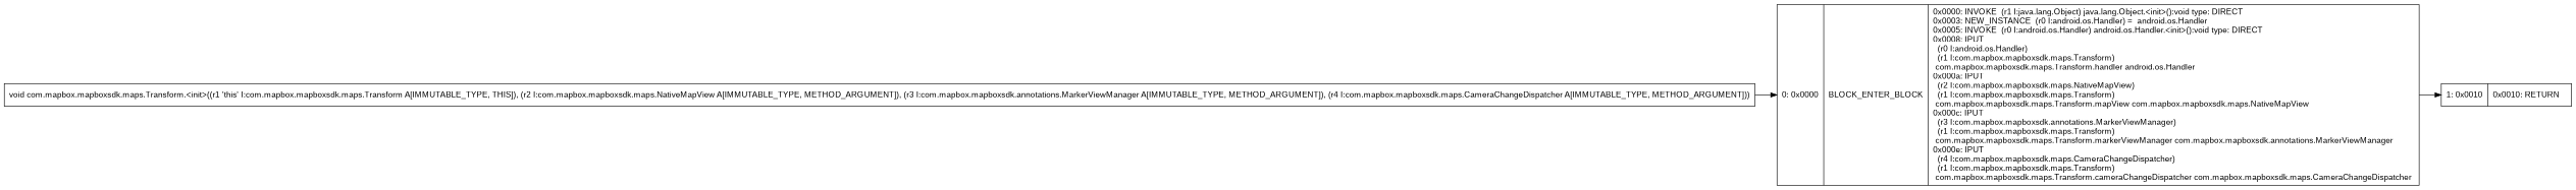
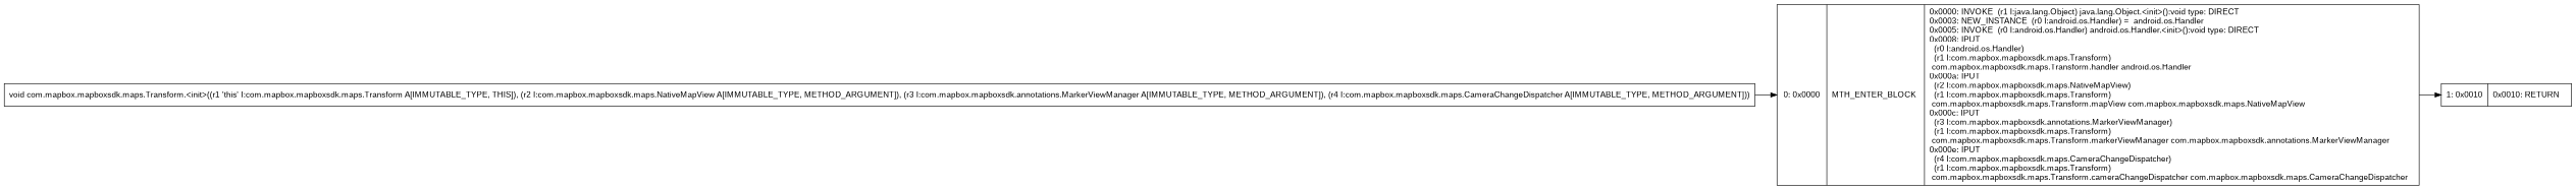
  digraph {
    rankdir=LR
    fontname="Liberation Sans"
    node [shape=record fontname="Liberation Sans"]
    edge [fontname="Liberation Sans"]
-   n1 [label="{0\:\ 0x0000|BLOCK_ENTER_BLOCK\l|0x0000: INVOKE  (r1 I:java.lang.Object) java.lang.Object.\<init\>():void type: DIRECT \l0x0003: NEW_INSTANCE  (r0 I:android.os.Handler) =  android.os.Handler \l0x0005: INVOKE  (r0 I:android.os.Handler) android.os.Handler.\<init\>():void type: DIRECT \l0x0008: IPUT  \l  (r0 I:android.os.Handler)\l  (r1 I:com.mapbox.mapboxsdk.maps.Transform)\l com.mapbox.mapboxsdk.maps.Transform.handler android.os.Handler \l0x000a: IPUT  \l  (r2 I:com.mapbox.mapboxsdk.maps.NativeMapView)\l  (r1 I:com.mapbox.mapboxsdk.maps.Transform)\l com.mapbox.mapboxsdk.maps.Transform.mapView com.mapbox.mapboxsdk.maps.NativeMapView \l0x000c: IPUT  \l  (r3 I:com.mapbox.mapboxsdk.annotations.MarkerViewManager)\l  (r1 I:com.mapbox.mapboxsdk.maps.Transform)\l com.mapbox.mapboxsdk.maps.Transform.markerViewManager com.mapbox.mapboxsdk.annotations.MarkerViewManager \l0x000e: IPUT  \l  (r4 I:com.mapbox.mapboxsdk.maps.CameraChangeDispatcher)\l  (r1 I:com.mapbox.mapboxsdk.maps.Transform)\l com.mapbox.mapboxsdk.maps.Transform.cameraChangeDispatcher com.mapbox.mapboxsdk.maps.CameraChangeDispatcher \l}"]
+   n1 [label="{0\:\ 0x0000|MTH_ENTER_BLOCK\l|0x0000: INVOKE  (r1 I:java.lang.Object) java.lang.Object.\<init\>():void type: DIRECT \l0x0003: NEW_INSTANCE  (r0 I:android.os.Handler) =  android.os.Handler \l0x0005: INVOKE  (r0 I:android.os.Handler) android.os.Handler.\<init\>():void type: DIRECT \l0x0008: IPUT  \l  (r0 I:android.os.Handler)\l  (r1 I:com.mapbox.mapboxsdk.maps.Transform)\l com.mapbox.mapboxsdk.maps.Transform.handler android.os.Handler \l0x000a: IPUT  \l  (r2 I:com.mapbox.mapboxsdk.maps.NativeMapView)\l  (r1 I:com.mapbox.mapboxsdk.maps.Transform)\l com.mapbox.mapboxsdk.maps.Transform.mapView com.mapbox.mapboxsdk.maps.NativeMapView \l0x000c: IPUT  \l  (r3 I:com.mapbox.mapboxsdk.annotations.MarkerViewManager)\l  (r1 I:com.mapbox.mapboxsdk.maps.Transform)\l com.mapbox.mapboxsdk.maps.Transform.markerViewManager com.mapbox.mapboxsdk.annotations.MarkerViewManager \l0x000e: IPUT  \l  (r4 I:com.mapbox.mapboxsdk.maps.CameraChangeDispatcher)\l  (r1 I:com.mapbox.mapboxsdk.maps.Transform)\l com.mapbox.mapboxsdk.maps.Transform.cameraChangeDispatcher com.mapbox.mapboxsdk.maps.CameraChangeDispatcher \l}"]
    n2 [label="{1\:\ 0x0010|0x0010: RETURN   \l}"]
    n3 [label="{void com.mapbox.mapboxsdk.maps.Transform.\<init\>((r1 'this' I:com.mapbox.mapboxsdk.maps.Transform A[IMMUTABLE_TYPE, THIS]), (r2 I:com.mapbox.mapboxsdk.maps.NativeMapView A[IMMUTABLE_TYPE, METHOD_ARGUMENT]), (r3 I:com.mapbox.mapboxsdk.annotations.MarkerViewManager A[IMMUTABLE_TYPE, METHOD_ARGUMENT]), (r4 I:com.mapbox.mapboxsdk.maps.CameraChangeDispatcher A[IMMUTABLE_TYPE, METHOD_ARGUMENT])) }"]
    n1 -> n2
    n3 -> n1
  }
